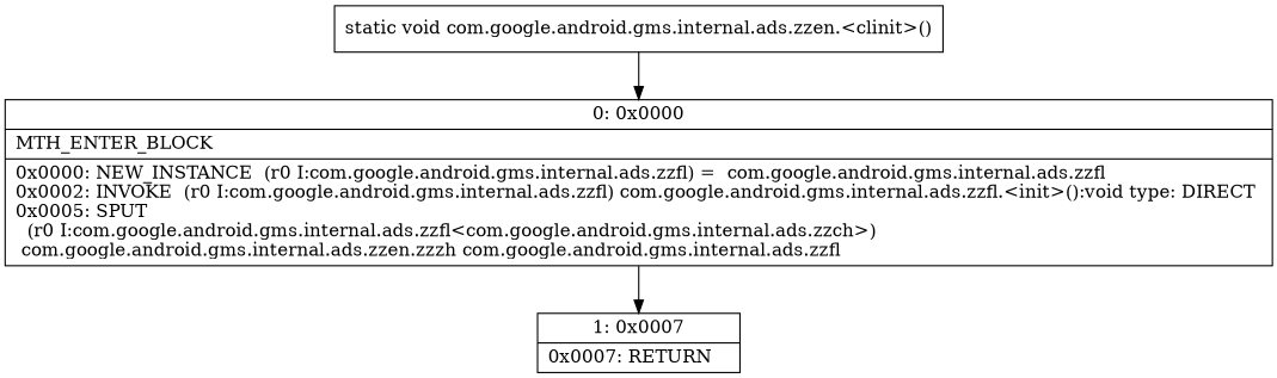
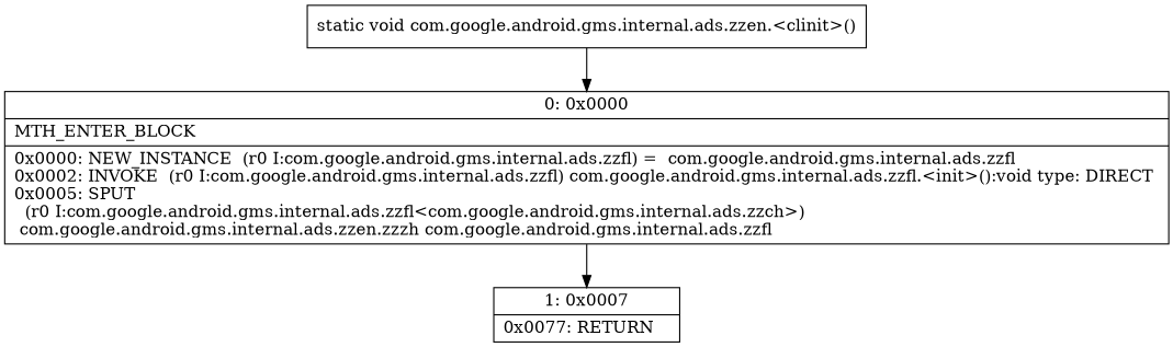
  digraph {
    node [shape=record]
    n1 [label="{0\:\ 0x0000|MTH_ENTER_BLOCK\l|0x0000: NEW_INSTANCE  (r0 I:com.google.android.gms.internal.ads.zzfl) =  com.google.android.gms.internal.ads.zzfl \l0x0002: INVOKE  (r0 I:com.google.android.gms.internal.ads.zzfl) com.google.android.gms.internal.ads.zzfl.\<init\>():void type: DIRECT \l0x0005: SPUT  \l  (r0 I:com.google.android.gms.internal.ads.zzfl\<com.google.android.gms.internal.ads.zzch\>)\l com.google.android.gms.internal.ads.zzen.zzzh com.google.android.gms.internal.ads.zzfl \l}"]
-   n2 [label="{1\:\ 0x0007|0x0007: RETURN   \l}"]
+   n2 [label="{1\:\ 0x0007|0x0077: RETURN   \l}"]
    n3 [label="{static void com.google.android.gms.internal.ads.zzen.\<clinit\>() }"]
    n1 -> n2
    n3 -> n1
  }
